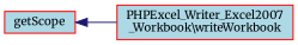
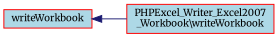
  digraph {
    rankdir=LR
    fontname=Merriweather
    node [color=red fillcolor=lightblue fontname=Merriweather fontsize=10 shape=record style=filled]
-   n1 [fontcolor=black height=0.2 label=getScope width=0.4]
+   n1 [fontcolor=black height=0.2 label=writeWorkbook width=0.4]
    n2 [height=0.2 label="PHPExcel_Writer_Excel2007\l_Workbook\\writeWorkbook" width=0.4]
    n1 -> n2 [color=midnightblue dir=back fontname=Merriweather fontsize=10 labelfontname=Helvetica labelfontsize=10 style=solid]
  }
